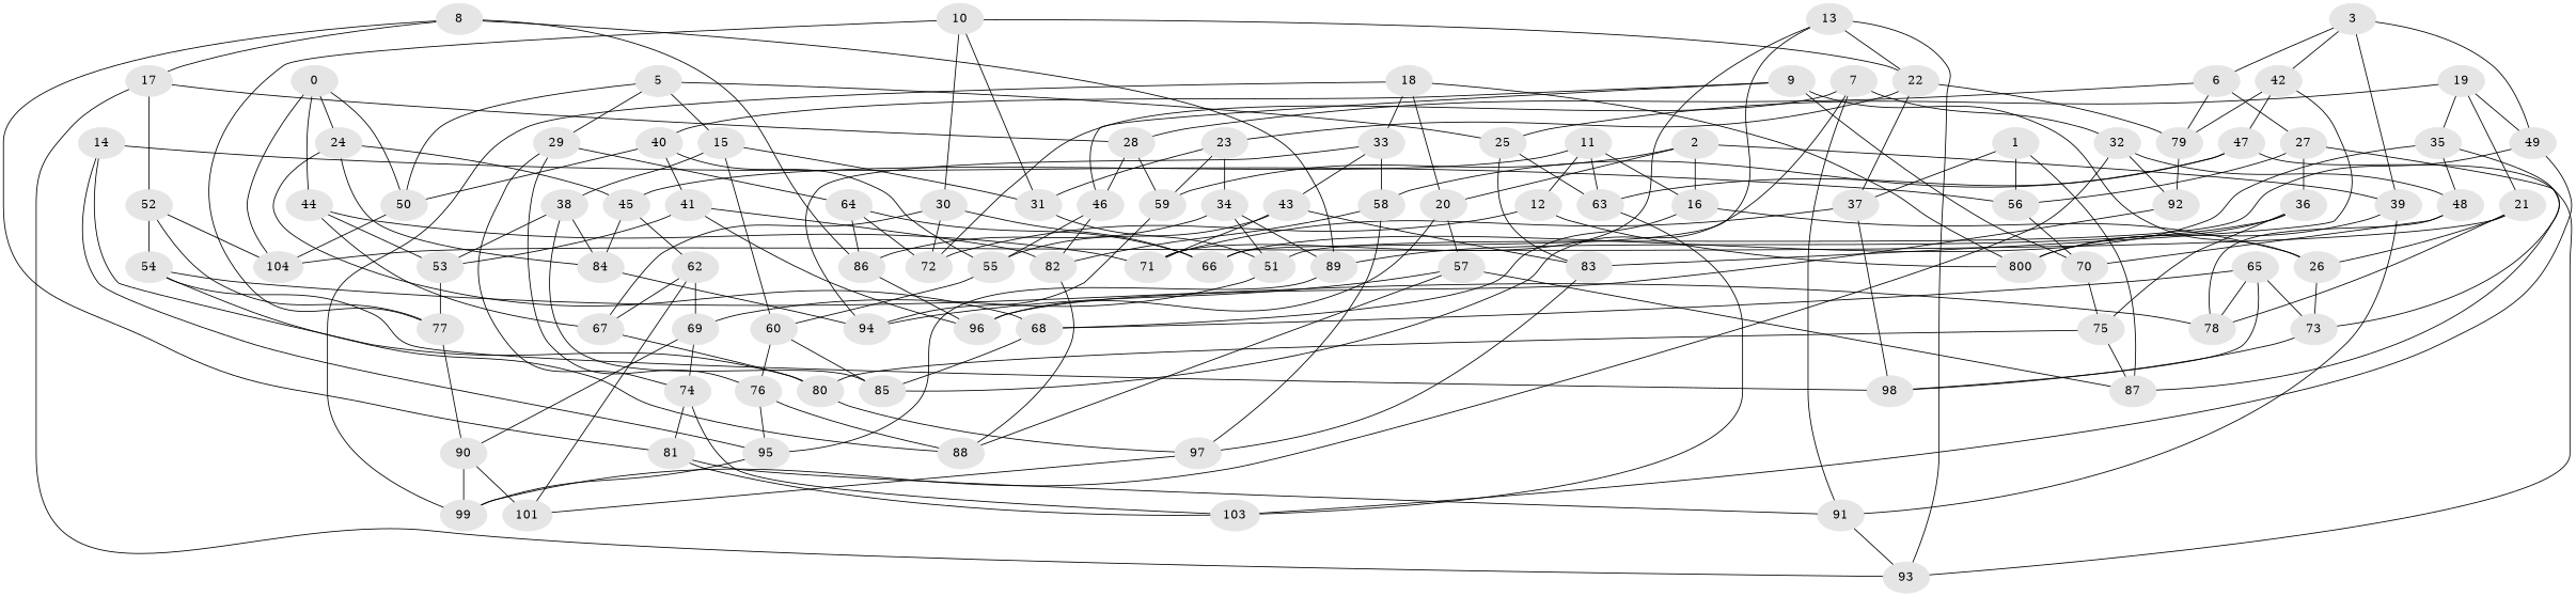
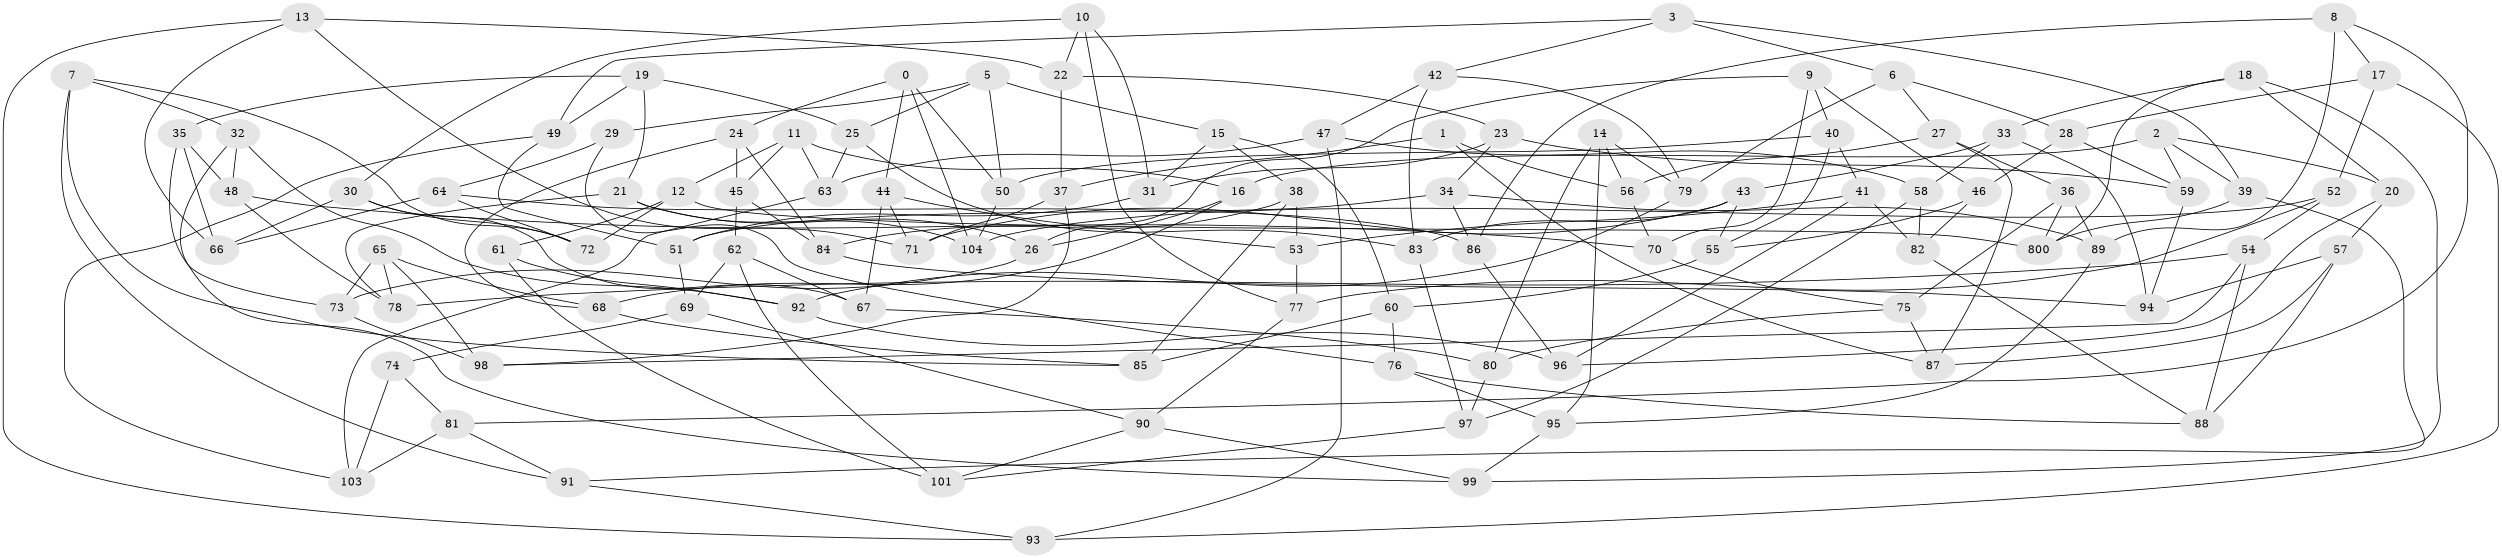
  graph {
    node [color=gray90 style=filled]
    1
    37
    56
    87
    71
    98
    70
+   61
    92
    101
    2
    16
    20
    39
    59
    26
    68
    57
    96
    91
    n21 [label=800]
    94
    3
    6
    42
    49
    27
    28
    79
    83
    47
    51
    103
    n34 [label=0]
    24
    44
    50
    n38 [label=104]
    45
    84
    67
    53
    5
    15
    25
    29
    31
    38
    60
    63
    64
    74
    76
    36
    46
    7
    32
    72
    85
    99
    48
    93
    8
    17
    81
    86
    89
    52
    95
    9
    40
    73
    41
    55
    82
    75
    10
    22
    30
    77
    23
    66
    90
    11
    12
    62
    13
    14
    80
    97
    54
    18
    33
    43
    58
    19
    21
    35
    78
    88
    34
    69
    65
    1 -- 37
    1 -- 56
    1 -- 87
    37 -- 71
    37 -- 98
    56 -- 70
    70 -- 75
+   61 -- 92
+   61 -- 101
    92 -- 96
    2 -- 16
    2 -- 20
    2 -- 39
    2 -- 59
    16 -- 26
    16 -- 68
    20 -- 57
    20 -- 96
    39 -- 91
    39 -- n21
    59 -- 94
    26 -- 73
    68 -- 85
    57 -- 87
    57 -- 94
    57 -- 88
    91 -- 93
    3 -- 39
    3 -- 6
    3 -- 42
    3 -- 49
    6 -- 27
    6 -- 28
    6 -- 79
    42 -- 79
    42 -- 83
    42 -- 47
    49 -- 51
    49 -- 103
    27 -- 56
    27 -- 87
    27 -- 36
    28 -- 59
    28 -- 46
    79 -- 92
    83 -- 97
    47 -- 63
    47 -- 93
    47 -- 58
    51 -- 69
    n34 -- 24
    n34 -- 44
    n34 -- 50
    n34 -- n38
    24 -- 68
    24 -- 45
    24 -- 84
    44 -- 71
    44 -- 67
    44 -- 53
    50 -- n38
    45 -- 84
    45 -- 62
    84 -- 94
    67 -- 80
    53 -- 77
    5 -- 50
    5 -- 15
    5 -- 25
    5 -- 29
    15 -- 31
    15 -- 38
    15 -- 60
    25 -- 83
    25 -- 63
    29 -- 64
-   29 -- 74
    29 -- 76
    31 -- 51
    38 -- 84
    38 -- 53
    38 -- 85
    60 -- 76
    60 -- 85
    63 -- 103
    64 -- 72
    64 -- 86
    64 -- 66
    74 -- 103
    74 -- 81
    76 -- 95
    76 -- 88
    36 -- n21
    36 -- 89
    36 -- 75
    46 -- 55
    46 -- 82
    7 -- 91
    7 -- 32
    7 -- 72
    7 -- 85
    32 -- 92
    32 -- 99
    32 -- 48
    48 -- 70
    48 -- 78
    8 -- 17
    8 -- 81
    8 -- 86
    8 -- 89
    17 -- 28
    17 -- 93
    17 -- 52
    81 -- 91
    81 -- 103
    86 -- 96
    89 -- 95
    52 -- n38
    52 -- 77
    52 -- 54
    95 -- 99
    9 -- 70
    9 -- 26
    9 -- 46
    9 -- 40
    40 -- 50
    40 -- 41
    40 -- 55
    73 -- 98
    41 -- 96
    41 -- 53
    41 -- 82
    55 -- 60
    82 -- 88
    75 -- 87
    75 -- 80
    10 -- 31
    10 -- 22
    10 -- 30
    10 -- 77
    22 -- 37
    22 -- 23
    30 -- 67
    30 -- 72
    30 -- 66
    77 -- 90
    23 -- 59
    23 -- 31
    23 -- 34
    90 -- 101
    90 -- 99
    11 -- 16
    11 -- 45
    11 -- 63
    11 -- 12
+   12 -- 61
    12 -- n21
    12 -- 72
    62 -- 101
    62 -- 67
    62 -- 69
    13 -- 71
    13 -- 93
    13 -- 22
    13 -- 66
    14 -- 56
-   22 -- 79
+   14 -- 79
    14 -- 95
    14 -- 80
    80 -- 97
    97 -- 101
    54 -- 98
    54 -- 78
    54 -- 88
    18 -- 20
    18 -- n21
    18 -- 99
    18 -- 33
    33 -- 94
    33 -- 43
    33 -- 58
    43 -- 71
    43 -- 83
    43 -- 55
    58 -- 82
    58 -- 97
    19 -- 49
    19 -- 25
    19 -- 21
    19 -- 35
    21 -- 26
    21 -- n38
    21 -- 78
    35 -- 48
    35 -- 73
    35 -- 66
    34 -- 51
    34 -- 86
    34 -- 89
    69 -- 74
    69 -- 90
    65 -- 98
    65 -- 68
    65 -- 73
    65 -- 78
  }
